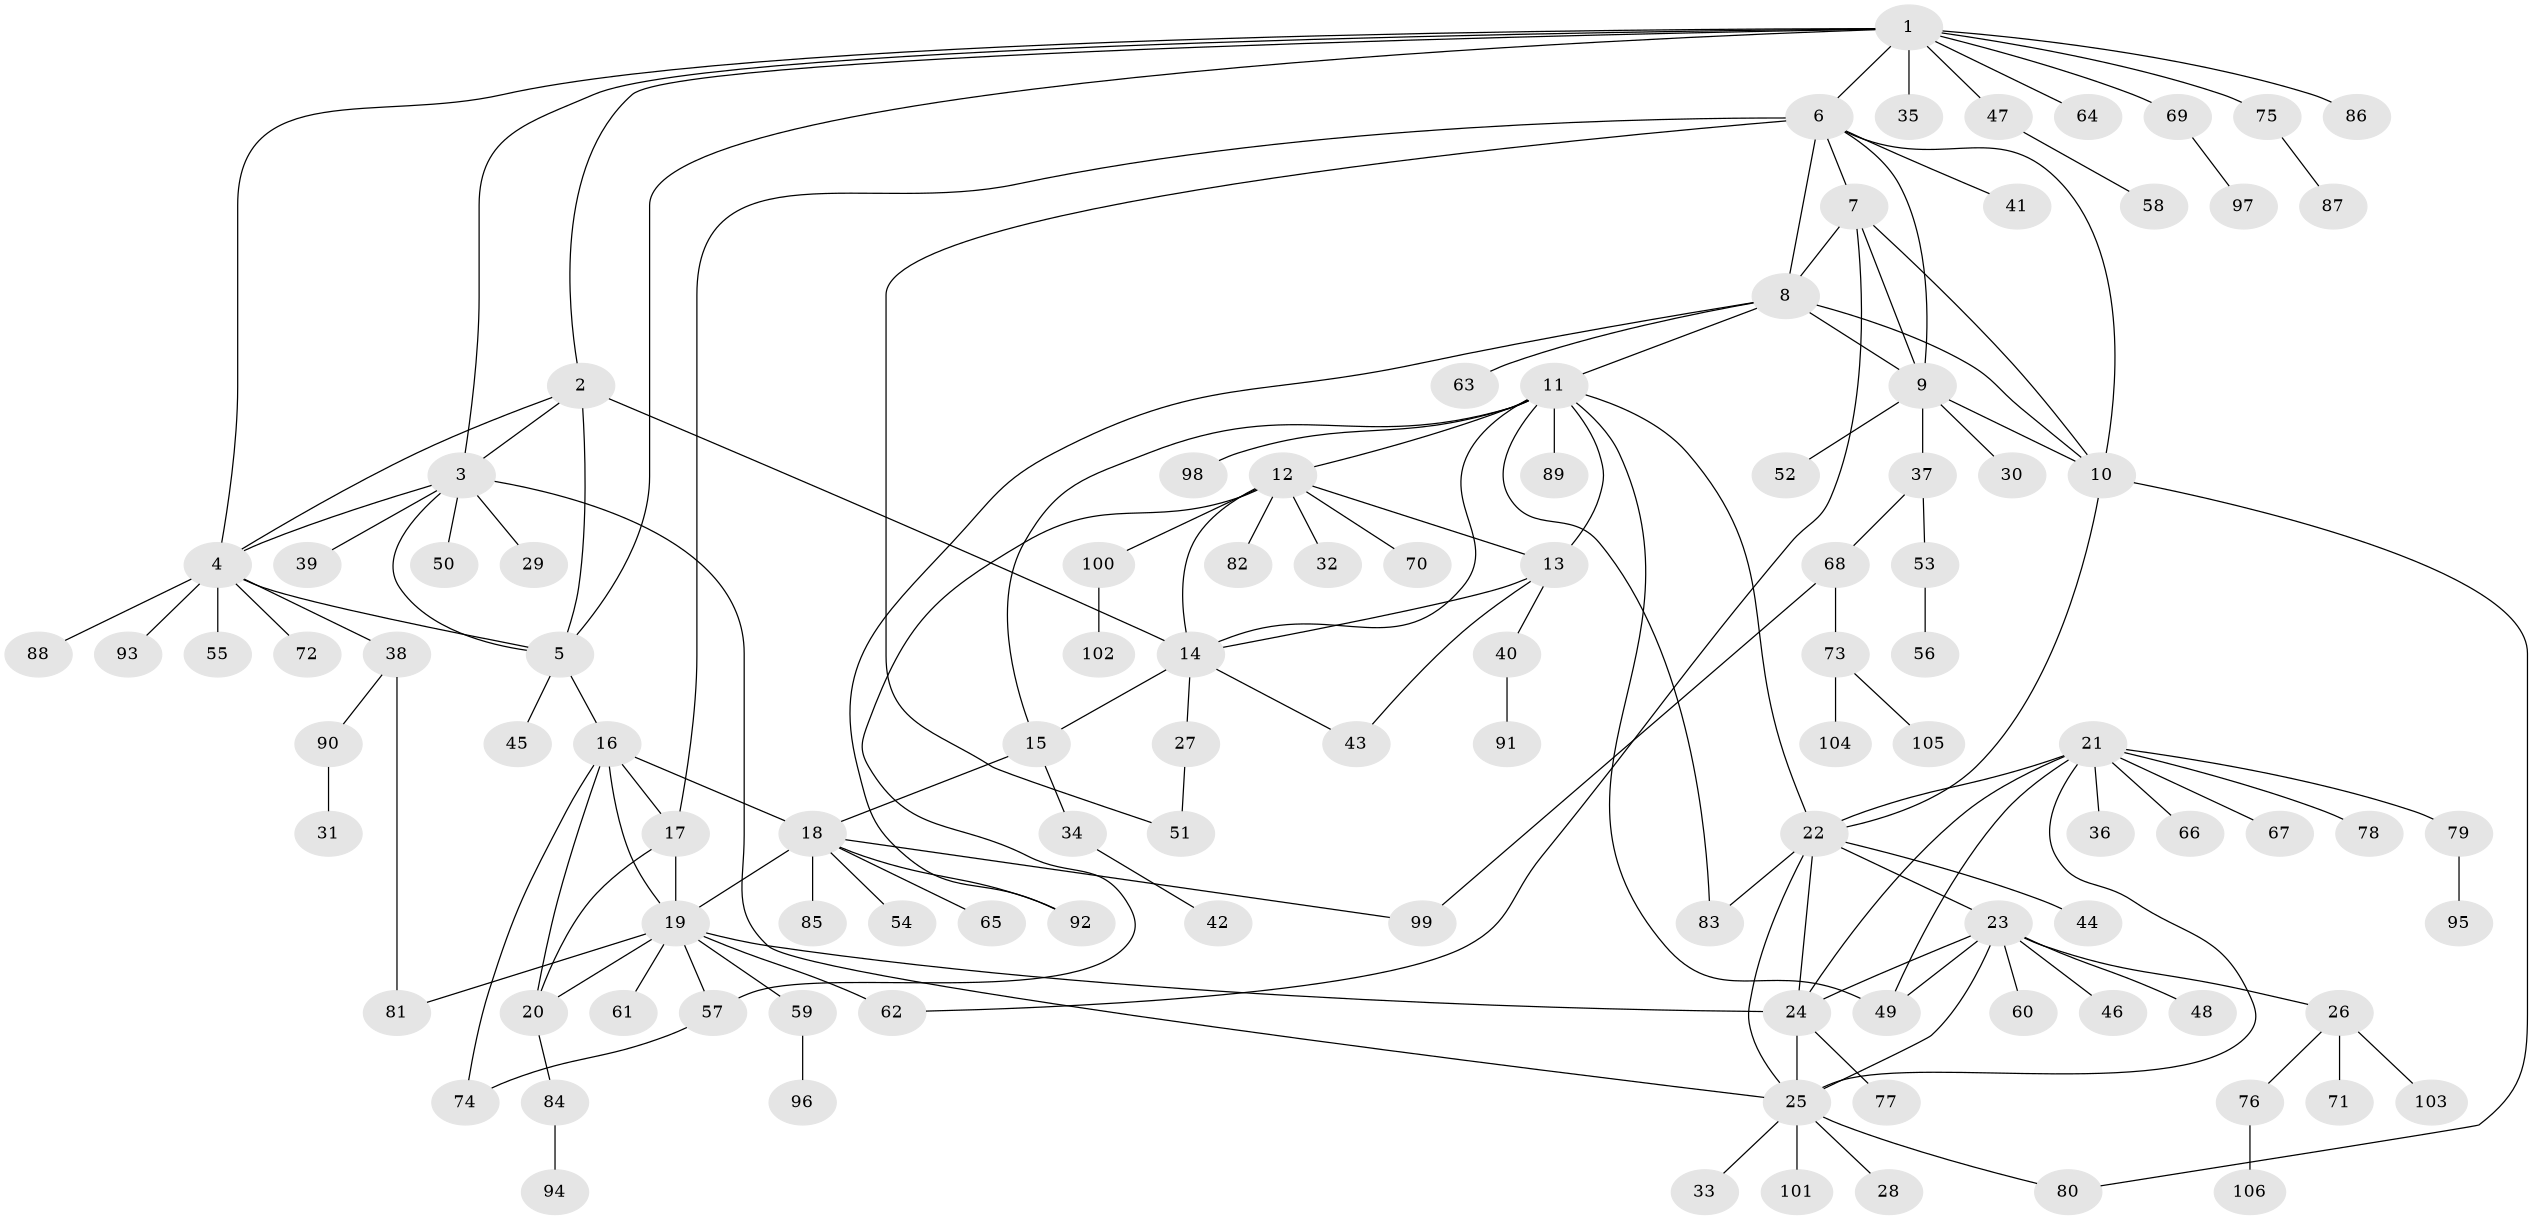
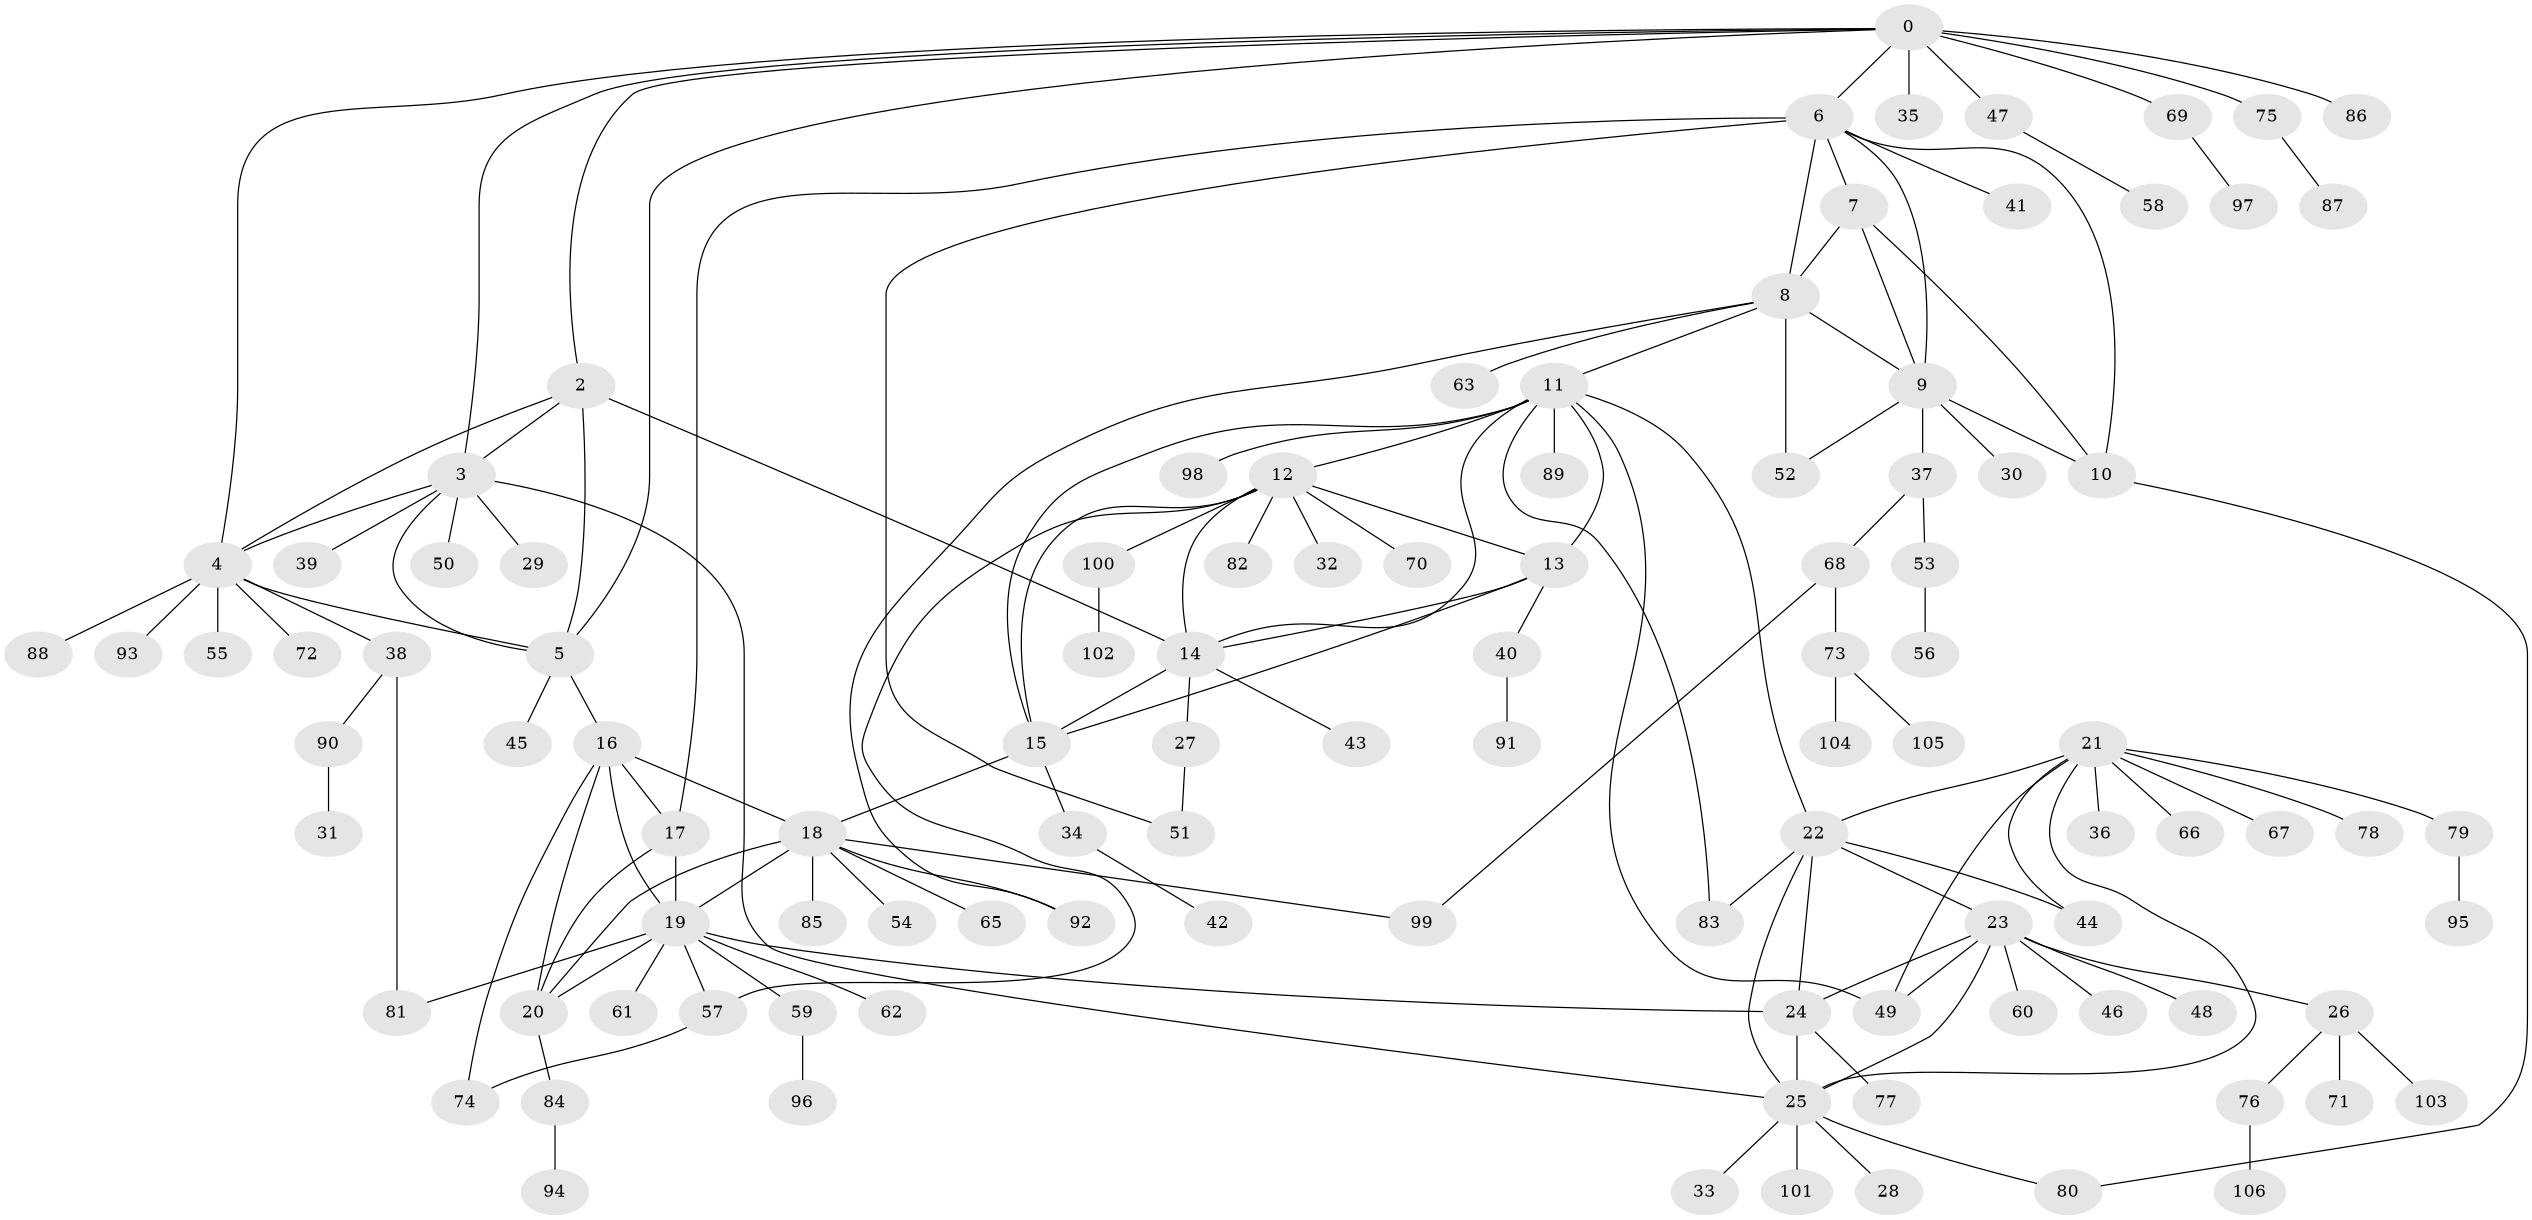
  graph {
    node [color=gray90 style=filled]
-   1
+   1 [label=0]
    2
    3
    4
    5
    6
    35
    47
-   64
    69
    75
    86
    14
    25
    29
    39
    50
    38
    55
    72
    88
    93
    16
    45
    7
    8
    9
    10
    17
    41
    51
    58
    97
    87
    15
    27
    43
    80
    28
    33
    101
    81
    90
    18
    19
    20
    74
    62
    11
    63
    92
    30
    37
    52
    22
    12
    13
    49
    83
    89
    98
    53
    68
    24
    23
    44
    32
    57
    70
    82
    100
    40
    34
    102
    91
    54
    65
    85
    99
    42
    59
    61
    84
    77
    96
    94
    21
    36
    66
    67
    78
    79
    26
    46
    48
    60
    95
    71
    76
    103
    106
    56
    73
    31
    104
    105
    1 -- 2
    1 -- 3
    1 -- 4
    1 -- 5
    1 -- 6
    1 -- 35
    1 -- 47
-   1 -- 64
    1 -- 69
    1 -- 75
    1 -- 86
    2 -- 3
    2 -- 4
    2 -- 5
    2 -- 14
    3 -- 4
    3 -- 5
    3 -- 25
    3 -- 29
    3 -- 39
    3 -- 50
    4 -- 5
    4 -- 38
    4 -- 55
    4 -- 72
    4 -- 88
    4 -- 93
    5 -- 16
    5 -- 45
    6 -- 7
    6 -- 8
    6 -- 9
    6 -- 10
    6 -- 17
    6 -- 41
    6 -- 51
    47 -- 58
    69 -- 97
    75 -- 87
    14 -- 15
    14 -- 27
    14 -- 43
    25 -- 80
    25 -- 28
    25 -- 33
    25 -- 101
    38 -- 81
    38 -- 90
    16 -- 17
    16 -- 18
    16 -- 19
    16 -- 20
    16 -- 74
    7 -- 8
    7 -- 9
    7 -- 10
-   7 -- 62
    8 -- 9
-   8 -- 10
+   8 -- 52
    8 -- 11
    8 -- 63
    8 -- 92
    9 -- 10
    9 -- 30
    9 -- 37
    9 -- 52
    10 -- 80
-   10 -- 22
    17 -- 19
    17 -- 20
    15 -- 18
    15 -- 34
    27 -- 51
    90 -- 31
    18 -- 19
+   18 -- 20
    18 -- 92
    18 -- 54
    18 -- 65
    18 -- 85
    18 -- 99
    19 -- 81
    19 -- 20
    19 -- 62
    19 -- 24
    19 -- 57
    19 -- 59
    19 -- 61
    20 -- 84
    11 -- 14
    11 -- 15
    11 -- 22
    11 -- 12
    11 -- 13
    11 -- 49
    11 -- 83
    11 -- 89
    11 -- 98
    37 -- 53
    37 -- 68
    22 -- 25
    22 -- 83
    22 -- 24
    22 -- 23
    22 -- 44
    12 -- 14
+   12 -- 15
    12 -- 13
    12 -- 32
    12 -- 57
    12 -- 70
    12 -- 82
    12 -- 100
    13 -- 14
-   13 -- 43
+   13 -- 15
    13 -- 40
    53 -- 56
    68 -- 99
    68 -- 73
    24 -- 25
    24 -- 77
    23 -- 25
    23 -- 49
    23 -- 24
    23 -- 26
    23 -- 46
    23 -- 48
    23 -- 60
    57 -- 74
    100 -- 102
    40 -- 91
    34 -- 42
    59 -- 96
    84 -- 94
    21 -- 25
    21 -- 22
    21 -- 49
-   21 -- 24
+   21 -- 44
    21 -- 36
    21 -- 66
    21 -- 67
    21 -- 78
    21 -- 79
    79 -- 95
    26 -- 71
    26 -- 76
    26 -- 103
    76 -- 106
    73 -- 104
    73 -- 105
  }
